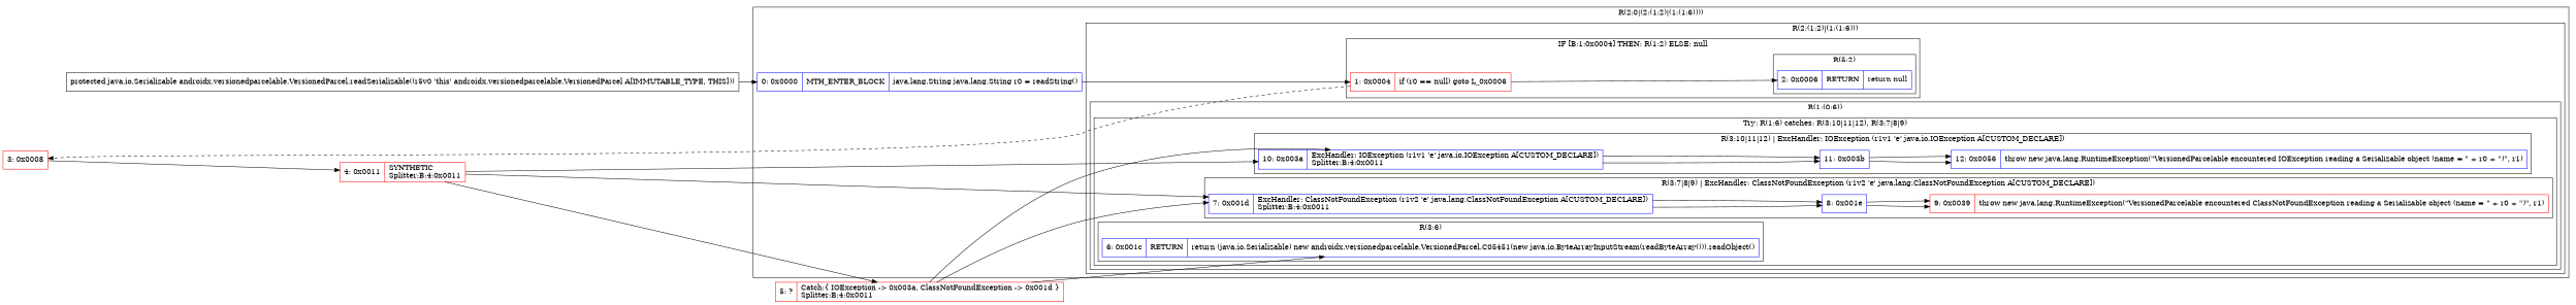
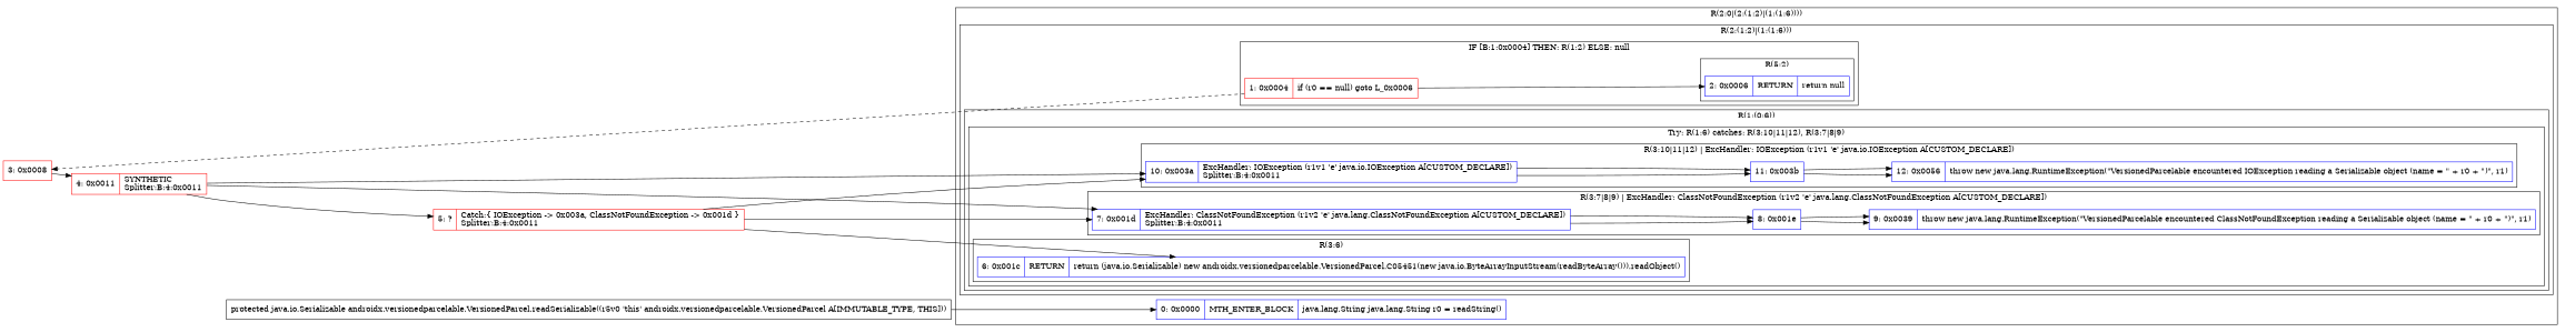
  digraph {
    rankdir=LR
    node [color=blue shape=record]
    n1 [label="{2\:\ 0x0006|RETURN\l|return null\l}"]
    n2 [color=red label="{1\:\ 0x0004|if (r0 == null) goto L_0x0006\l}"]
    n3 [label="{6\:\ 0x001c|RETURN\l|return (java.io.Serializable) new androidx.versionedparcelable.VersionedParcel.C05451(new java.io.ByteArrayInputStream(readByteArray())).readObject()\l}"]
    n4 [label="{10\:\ 0x003a|ExcHandler: IOException (r1v1 'e' java.io.IOException A[CUSTOM_DECLARE])\lSplitter:B:4:0x0011\l}"]
    n5 [label="{11\:\ 0x003b}"]
    n6 [label="{12\:\ 0x0056|throw new java.lang.RuntimeException(\"VersionedParcelable encountered IOException reading a Serializable object (name = \" + r0 + \")\", r1)\l}"]
    n7 [label="{7\:\ 0x001d|ExcHandler: ClassNotFoundException (r1v2 'e' java.lang.ClassNotFoundException A[CUSTOM_DECLARE])\lSplitter:B:4:0x0011\l}"]
    n8 [label="{8\:\ 0x001e}"]
-   n9 [color=red label="{9\:\ 0x0039|throw new java.lang.RuntimeException(\"VersionedParcelable encountered ClassNotFoundException reading a Serializable object (name = \" + r0 + \")\", r1)\l}"]
+   n9 [label="{9\:\ 0x0039|throw new java.lang.RuntimeException(\"VersionedParcelable encountered ClassNotFoundException reading a Serializable object (name = \" + r0 + \")\", r1)\l}"]
    n10 [label="{0\:\ 0x0000|MTH_ENTER_BLOCK\l|java.lang.String java.lang.String r0 = readString()\l}"]
    n11 [color=red label="{3\:\ 0x0008}"]
    n12 [color=red label="{4\:\ 0x0011|SYNTHETIC\lSplitter:B:4:0x0011\l}"]
    n13 [color=red label="{5\:\ ?|Catch:\{ IOException \-\> 0x003a, ClassNotFoundException \-\> 0x001d \}\lSplitter:B:4:0x0011\l}"]
    n14 [label="{protected java.io.Serializable androidx.versionedparcelable.VersionedParcel.readSerializable((r5v0 'this' androidx.versionedparcelable.VersionedParcel A[IMMUTABLE_TYPE, THIS])) }" color=""]
    subgraph cluster_1 {
      label="R(2:0|(2:(1:2)|(1:(1:6))))"
      n10
      subgraph cluster_2 {
        label="R(2:(1:2)|(1:(1:6)))"
        subgraph cluster_3 {
          label="IF [B:1:0x0004] THEN: R(1:2) ELSE: null"
          n2
          subgraph cluster_4 {
            label="R(5:2)"
            n1
          }
        }
        subgraph cluster_5 {
          label="R(1:(0:6))"
          subgraph cluster_6 {
            label="Try: R(1:6) catches: R(3:10|11|12), R(3:7|8|9)"
            subgraph cluster_7 {
              label="R(3:6)"
              n3
            }
            subgraph cluster_8 {
              label="R(3:10|11|12) | ExcHandler: IOException (r1v1 'e' java.io.IOException A[CUSTOM_DECLARE])\l"
              n4
              n5
              n6
            }
            subgraph cluster_9 {
              label="R(3:7|8|9) | ExcHandler: ClassNotFoundException (r1v2 'e' java.lang.ClassNotFoundException A[CUSTOM_DECLARE])\l"
              n7
              n8
              n9
            }
          }
        }
      }
    }
    subgraph cluster_10 {
      label="R(3:10|11|12) | ExcHandler: IOException (r1v1 'e' java.io.IOException A[CUSTOM_DECLARE])\l"
    }
    subgraph cluster_11 {
      label="R(3:7|8|9) | ExcHandler: ClassNotFoundException (r1v2 'e' java.lang.ClassNotFoundException A[CUSTOM_DECLARE])\l"
    }
    n2 -> n1
    n2 -> n11 [style=dashed]
    n4 -> n5
    n4 -> n5
    n5 -> n6
    n5 -> n6
    n7 -> n8
    n7 -> n8
    n8 -> n9
    n8 -> n9
-   n10 -> n2
    n11 -> n12
    n12 -> n4
    n12 -> n7
    n12 -> n13
    n13 -> n3
    n13 -> n4
    n13 -> n7
    n14 -> n10
  }
